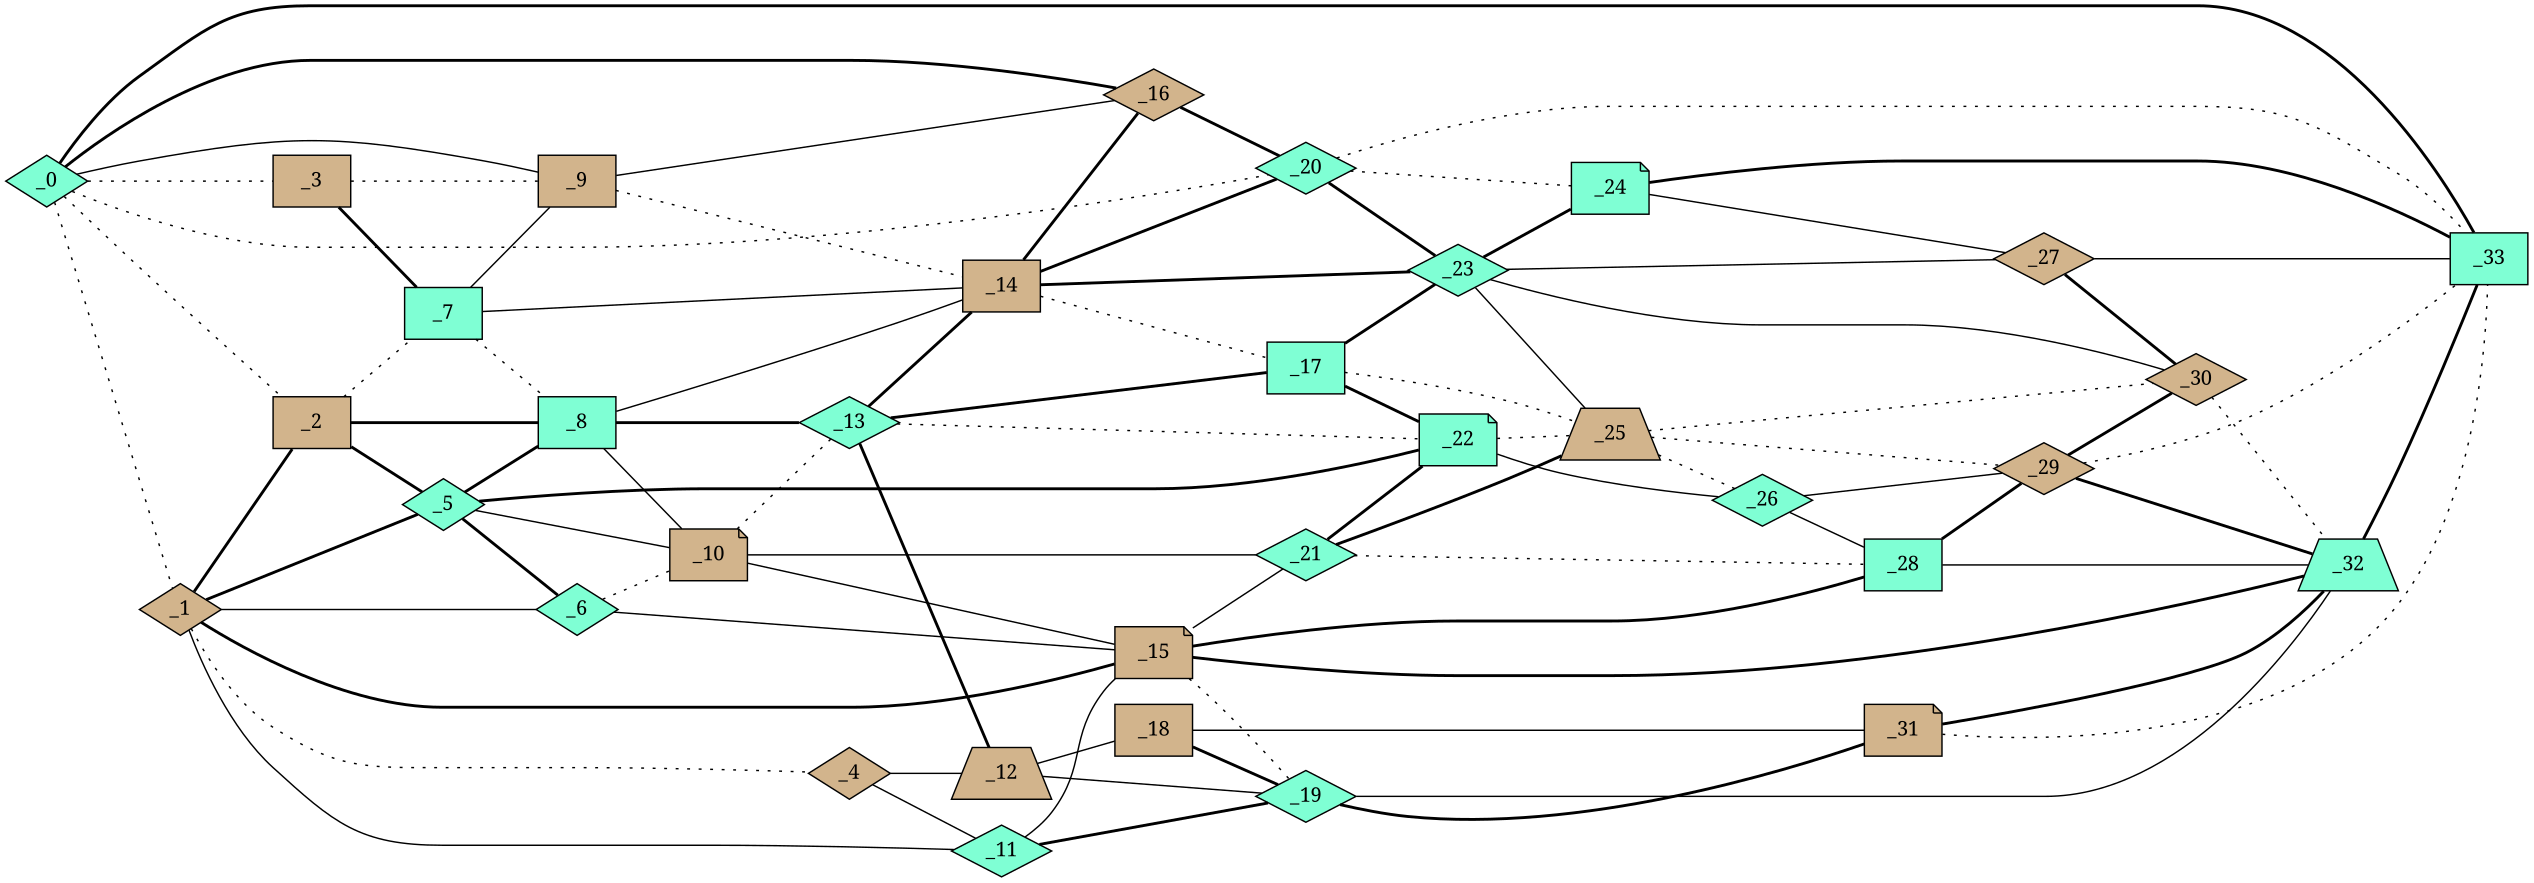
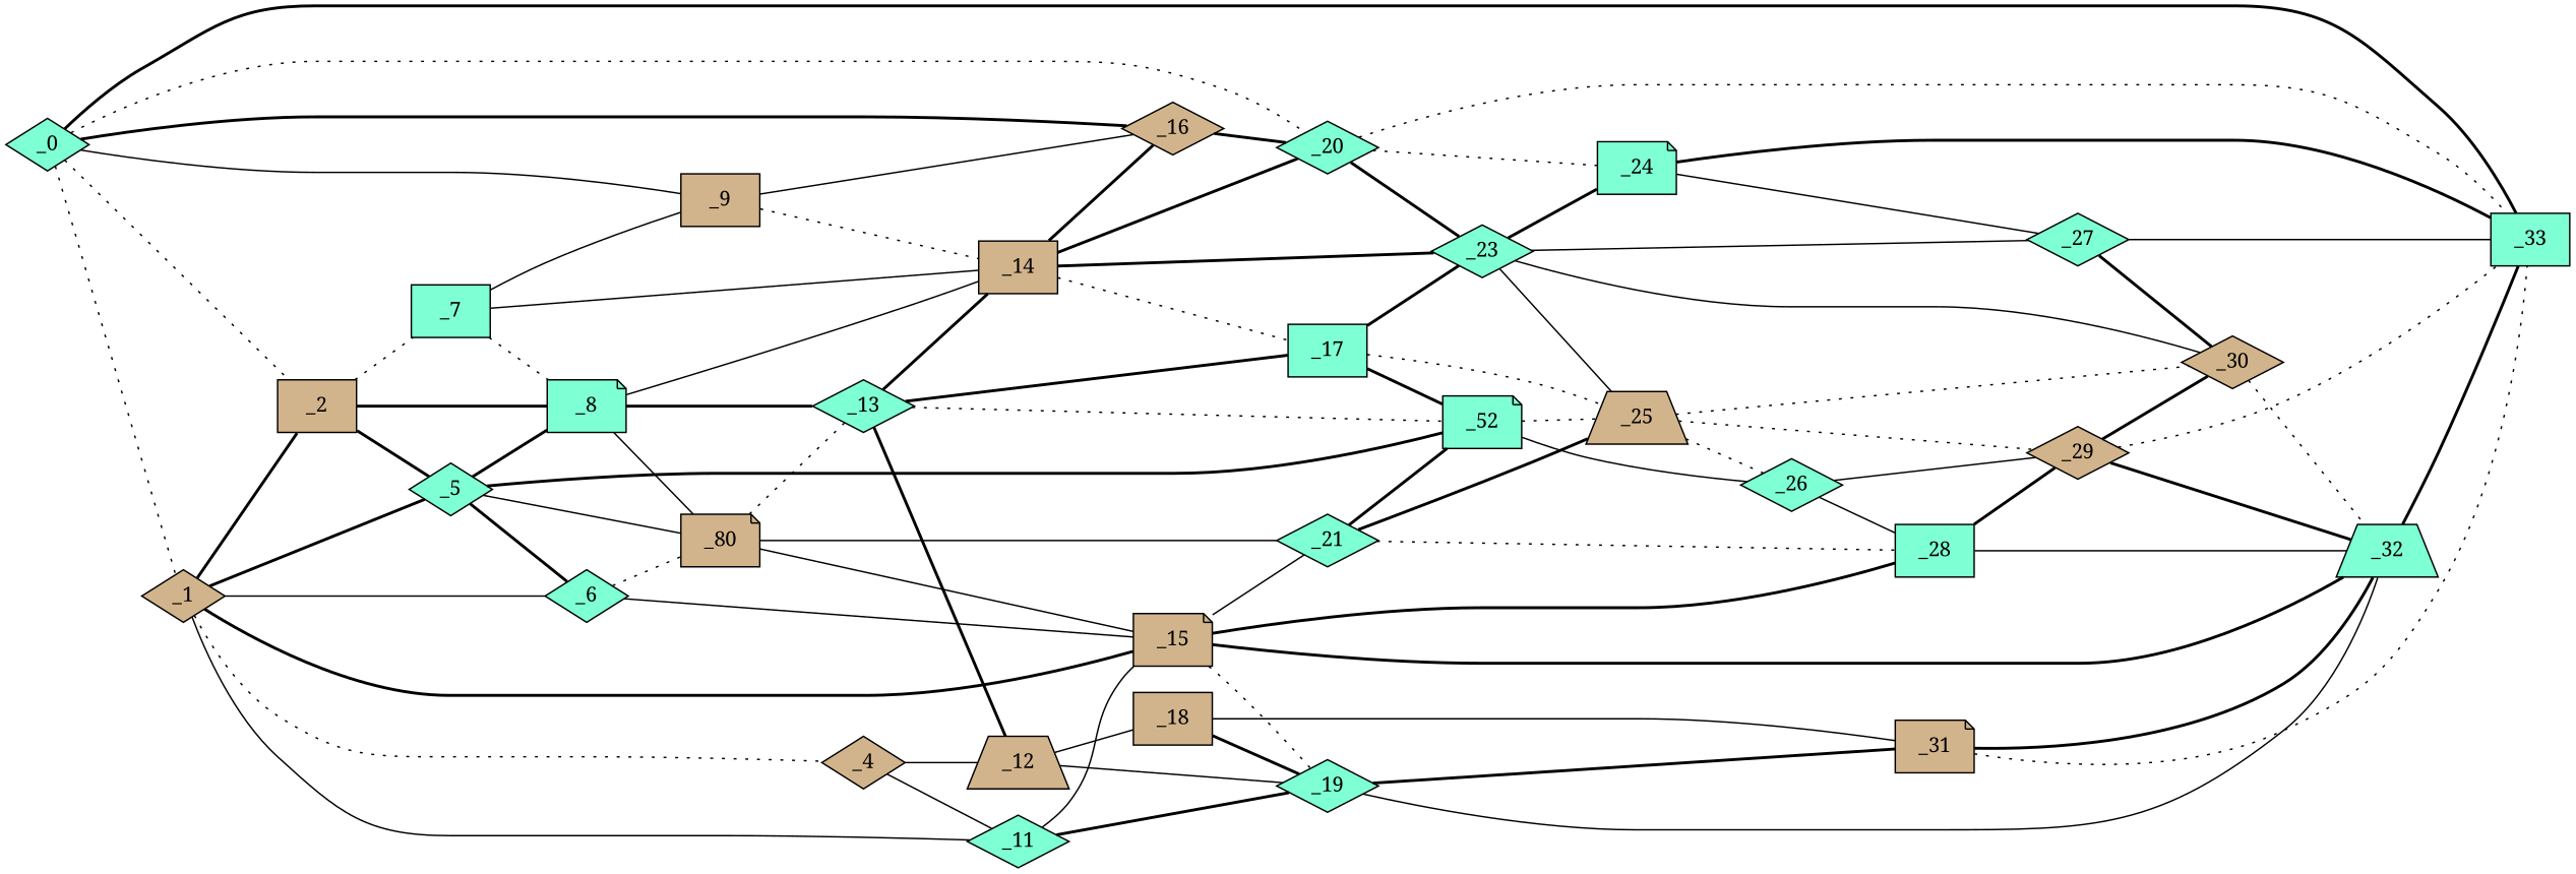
  graph {
    fontname="Noto Serif"
    rankdir=LR
    node [fillcolor=aquamarine fontname="Noto Serif" shape=diamond style=filled x=31 y=91]
    edge [fontname="Noto Serif" style=bold valence=2]
    _0 [x=27 y=121]
    _1 [fillcolor=tan x=28 y=35]
    _2 [fillcolor=tan shape=box y=73]
-   _3 [fillcolor=tan shape=box y=92]
    _9 [fillcolor=tan shape=box x=55 y=107]
    _16 [fillcolor=tan x=65 y=108]
    _20 [x=70 y=109]
    _33 [shape=box x=103 y=121]
    _4 [fillcolor=tan x=32 y=16]
    _5 [x=48 y=60]
    _6 [x=49 y=57]
    _11 [x=60 y=19]
    _15 [fillcolor=tan shape=note x=64 y=43]
    _7 [shape=box x=52]
-   _8 [shape=box x=55 y=82]
+   _8 [shape=note x=55 y=82]
    _14 [fillcolor=tan shape=box x=63]
    _23 [x=77]
    _24 [shape=note x=77 y=108]
    _12 [fillcolor=tan shape=trapezium x=61 y=14]
-   _10 [fillcolor=tan shape=note x=58 y=62]
-   _22 [shape=note x=73 y=63]
+   _10 [fillcolor=tan shape=note x=58 y=62 label=_80]
+   _22 [shape=note x=73 y=63 label=_52]
    _19 [x=69 y=19]
    _21 [x=71 y=55]
    _28 [shape=box x=83 y=55]
    _32 [shape=trapezium x=99 y=39]
    _13 [x=61 y=79]
    _17 [shape=box x=66 y=82]
    _25 [fillcolor=tan shape=trapezium x=80 y=78]
-   _27 [fillcolor=tan x=82 y=99]
+   _27 [x=82 y=99]
    _30 [fillcolor=tan x=97 y=93]
    _18 [fillcolor=tan shape=box x=69 y=14]
    _31 [fillcolor=tan shape=note x=98 y=15]
    _29 [fillcolor=tan x=97 y=74]
    _26 [x=82 y=61]
    _0 -- _1 [style=dotted valence=1]
    _0 -- _2 [style=dotted]
-   _0 -- _3 [style=dotted valence=1]
    _0 -- _9 [style=solid]
    _0 -- _16
    _0 -- _20 [style=dotted]
    _0 -- _33 [valence=1]
    _1 -- _2
    _1 -- _4 [style=dotted valence=1]
    _1 -- _5
    _1 -- _6 [style=solid valence=1]
    _1 -- _11 [style=solid]
    _1 -- _15
    _2 -- _5
    _2 -- _7 [style=dotted]
    _2 -- _8
-   _3 -- _9 [style=dotted]
-   _3 -- _7 [valence=1]
    _9 -- _16 [style=solid]
    _9 -- _14 [style=dotted valence=1]
    _16 -- _20
    _20 -- _33 [style=dotted valence=1]
    _20 -- _23 [valence=1]
    _20 -- _24 [style=dotted]
    _4 -- _11 [style=solid valence=1]
    _4 -- _12 [style=solid valence=1]
    _5 -- _6 [valence=1]
    _5 -- _8
    _5 -- _10 [style=solid]
    _5 -- _22 [valence=1]
    _6 -- _15 [style=solid]
    _6 -- _10 [style=dotted]
    _11 -- _15 [style=solid valence=1]
    _11 -- _19 [valence=1]
    _15 -- _19 [style=dotted valence=1]
    _15 -- _21 [style=solid]
    _15 -- _28 [valence=1]
    _15 -- _32
    _7 -- _9 [style=solid]
    _7 -- _8 [style=dotted]
    _7 -- _14 [style=solid]
    _8 -- _14 [style=solid valence=1]
    _8 -- _10 [style=solid valence=1]
    _8 -- _13
    _14 -- _16
    _14 -- _20
    _14 -- _23
    _14 -- _17 [style=dotted]
    _23 -- _24
    _23 -- _25 [style=solid valence=1]
    _23 -- _27 [style=solid valence=1]
    _23 -- _30 [style=solid]
    _24 -- _33
    _24 -- _27 [style=solid]
    _12 -- _19 [style=solid]
    _12 -- _18 [style=solid valence=1]
    _10 -- _15 [style=solid valence=1]
    _10 -- _21 [style=solid]
    _10 -- _13 [style=dotted]
    _22 -- _25 [style=dotted valence=1]
    _22 -- _26 [style=solid]
    _19 -- _32 [style=solid]
    _19 -- _31
    _21 -- _22 [valence=1]
    _21 -- _28 [style=dotted]
    _21 -- _25
    _28 -- _32 [style=solid valence=1]
    _28 -- _29
    _32 -- _33
    _13 -- _14
    _13 -- _12
    _13 -- _22 [style=dotted valence=1]
    _13 -- _17
    _17 -- _23
    _17 -- _22
    _17 -- _25 [style=dotted valence=1]
    _25 -- _30 [style=dotted]
    _25 -- _29 [style=dotted valence=1]
    _25 -- _26 [style=dotted]
    _27 -- _33 [style=solid]
    _27 -- _30 [valence=1]
    _30 -- _32 [style=dotted]
    _18 -- _19
    _18 -- _31 [style=solid valence=1]
    _31 -- _33 [style=dotted valence=1]
    _31 -- _32 [valence=1]
    _29 -- _33 [style=dotted valence=1]
    _29 -- _32
    _29 -- _30
    _26 -- _28 [style=solid valence=1]
    _26 -- _29 [style=solid]
  }
